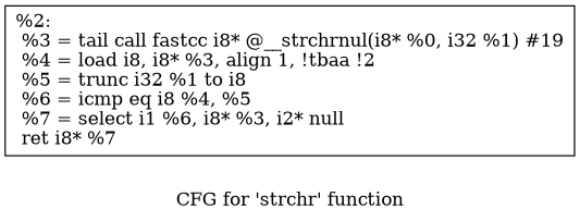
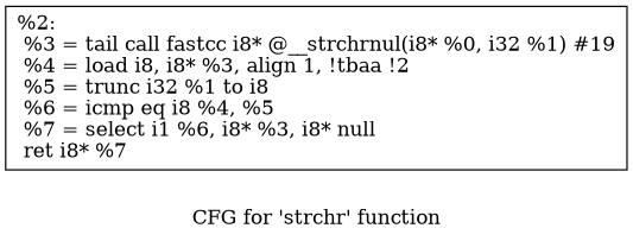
  digraph {
    label="CFG for 'strchr' function"
    rankdir=LR
-   n1 [label="{%2:\l  %3 = tail call fastcc i8* @__strchrnul(i8* %0, i32 %1) #19\l  %4 = load i8, i8* %3, align 1, !tbaa !2\l  %5 = trunc i32 %1 to i8\l  %6 = icmp eq i8 %4, %5\l  %7 = select i1 %6, i8* %3, i2* null\l  ret i8* %7\l}" shape=record]
+   n1 [label="{%2:\l  %3 = tail call fastcc i8* @__strchrnul(i8* %0, i32 %1) #19\l  %4 = load i8, i8* %3, align 1, !tbaa !2\l  %5 = trunc i32 %1 to i8\l  %6 = icmp eq i8 %4, %5\l  %7 = select i1 %6, i8* %3, i8* null\l  ret i8* %7\l}" shape=record]
  }
